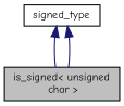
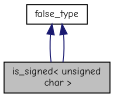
  digraph {
    fontname="Comic Neue"
    node [color=black fontname="Comic Neue" fontsize=10 shape=record style=filled]
    edge [color=midnightblue dir=back fontname="Comic Neue" fontsize=10 labelfontname=Helvetica labelfontsize=10 style=solid]
    n1 [fillcolor=grey75 fontcolor=black height=0.2 label="is_signed\< unsigned\l char \>" width=0.4]
-   n2 [fillcolor=white height=0.2 label=signed_type width=0.4]
+   n2 [fillcolor=white height=0.2 label=false_type width=0.4]
    n2 -> n1
    n2 -> n1
  }
